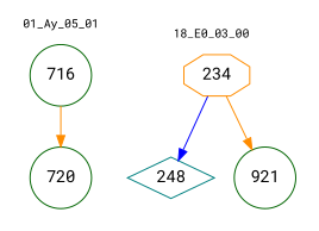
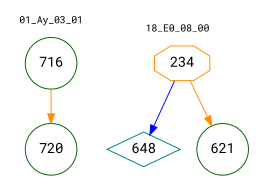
  digraph {
    fontname="Roboto Mono"
    node [color=darkgreen fontname="Roboto Mono" shape=circle]
    edge [color=darkorange fontname="Roboto Mono"]
    n1 [label=716]
    n2 [label=720]
    n3 [color=darkorange label=234 shape=octagon]
-   n4 [color=teal label=248 shape=diamond]
-   n5 [label=921]
+   n4 [color=teal label=648 shape=diamond]
+   n5 [label=621]
    subgraph cluster_1 {
      color=white
      fontsize=10
-     label="01_Ay_05_01"
+     label="01_Ay_03_01"
      n1
      n2
    }
    subgraph cluster_2 {
      color=white
      fontsize=10
-     label="18_E0_03_00"
+     label="18_E0_08_00"
      n3
      n4
      n5
    }
    n1 -> n2
    n3 -> n4 [color=blue]
    n3 -> n5
  }
